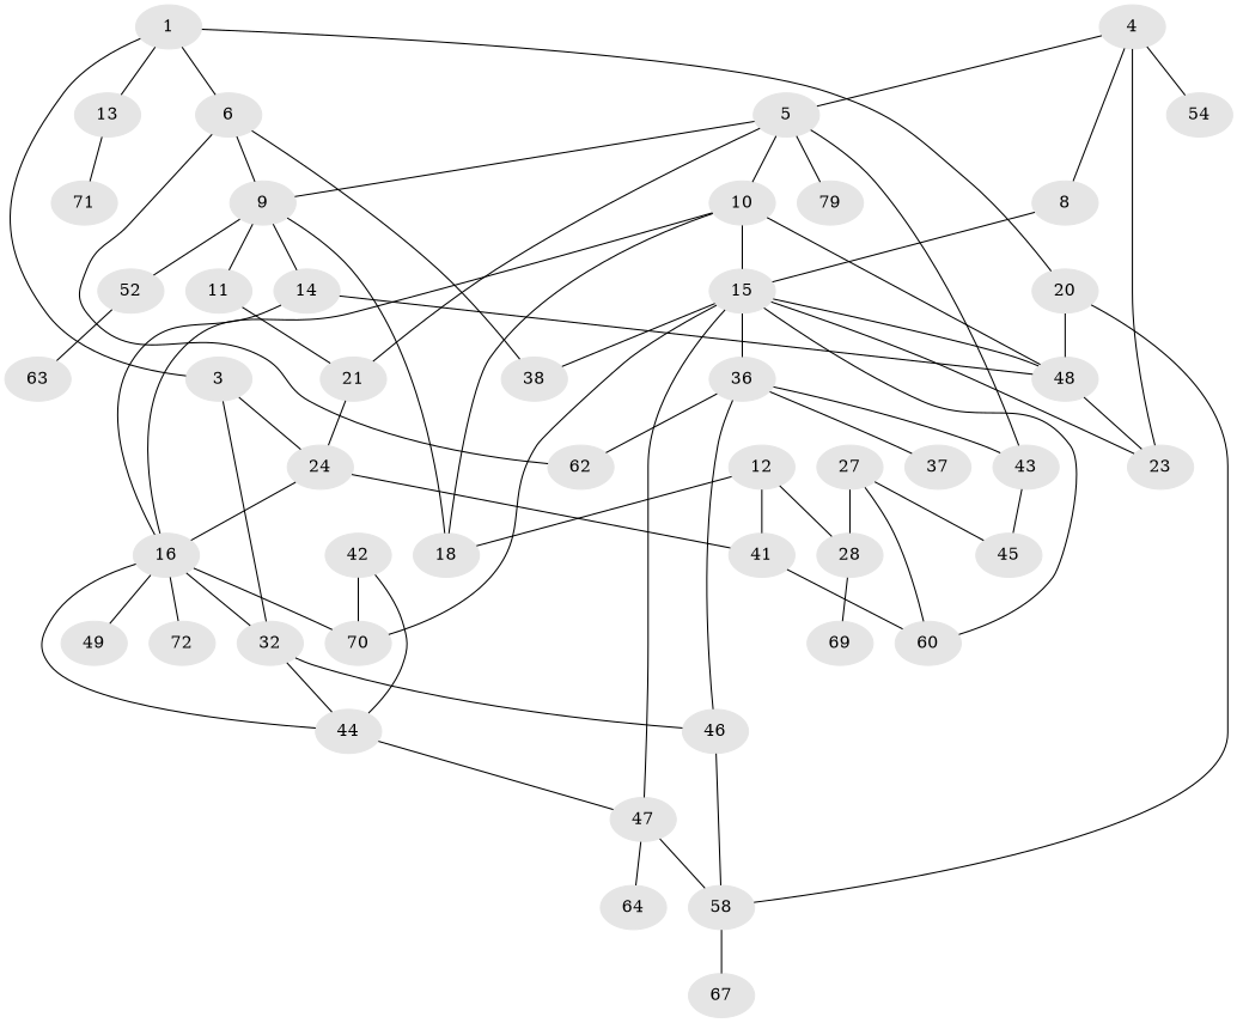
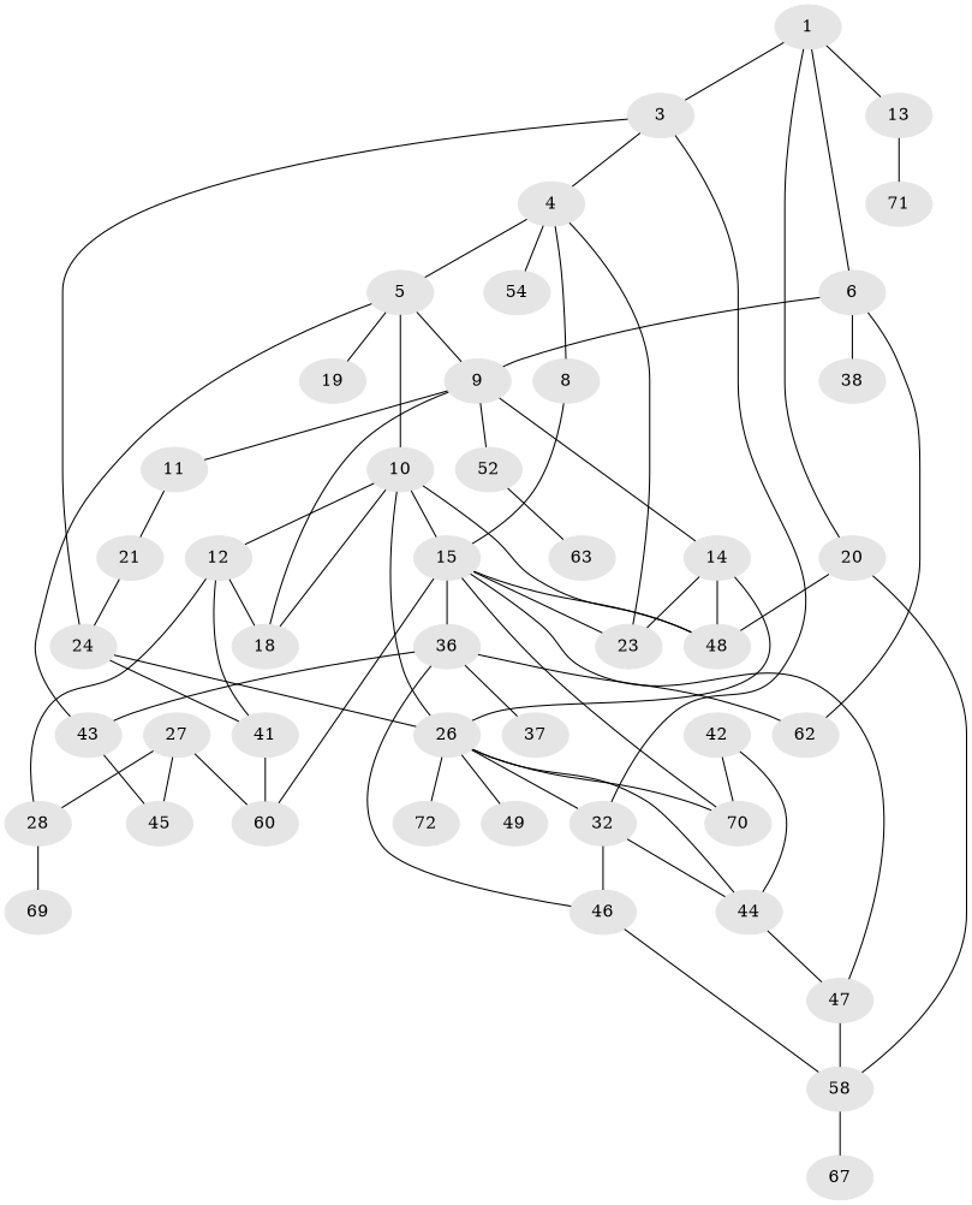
  graph {
    node [color=gray90 style=filled]
    1 [super="+2"]
    3
    6 [super="+57"]
    13 [super="+29"]
    20 [super="+39"]
    4 [super="+31"]
    24
    32 [super="+74"]
    9 [super="+36"]
    38 [super="+65"]
    62
    71
    48 [super="+76"]
    58 [super="+73"]
    5 [super="+7"]
    8 [super="+40"]
    23
    54
-   26 [super="+68" label=16]
+   26 [super="+68"]
    41
    44 [super="+75"]
    46 [super="+59"]
    10 [super="+25"]
-   19 [label=79]
+   19
    21
    43 [super="+66"]
    15 [super="+17"]
    11 [super="+56"]
    14 [super="+33"]
    18
    52
    12 [super="+35"]
    45
    n34 [label=36 super="+50"]
    47 [super="+53"]
    60 [super="+61"]
    70
    63
    28 [super="+30"]
    49
    72
    69
    42
    37
-   64
    27 [super="+51"]
    67
    1 -- 3
    1 -- 6
    1 -- 13
    1 -- 20
+   3 -- 4
    3 -- 24
    3 -- 32
    6 -- 9
    6 -- 38
    6 -- 62
    13 -- 71
    20 -- 48
    20 -- 58
    4 -- 5
    4 -- 8
    4 -- 23
    4 -- 54 [weight=2]
    24 -- 26
    24 -- 41
    32 -- 44
    32 -- 46
    9 -- 11
    9 -- 14
    9 -- 18
    9 -- 52
    58 -- 67
    5 -- 9
    5 -- 10
    5 -- 19
-   5 -- 21
    5 -- 43
    8 -- 15
    26 -- 32
    26 -- 44
    26 -- 70
    26 -- 49
    26 -- 72
    41 -- 60
    44 -- 47
    46 -- 58
    10 -- 48
    10 -- 26
    10 -- 15 [weight=2]
    10 -- 18
+   10 -- 12
    21 -- 24
    43 -- 45
-   15 -- 38
    15 -- 48
    15 -- 23
    15 -- n34
    15 -- 47
    15 -- 60
    15 -- 70
    11 -- 21
    14 -- 48
-   48 -- 23
+   14 -- 23
    14 -- 26
    52 -- 63
    12 -- 41
    12 -- 18
    12 -- 28
    n34 -- 62
    n34 -- 46
    n34 -- 43
    n34 -- 37
    47 -- 58
-   47 -- 64
    28 -- 69
    42 -- 44
    42 -- 70
    27 -- 45
    27 -- 60
    27 -- 28
  }
